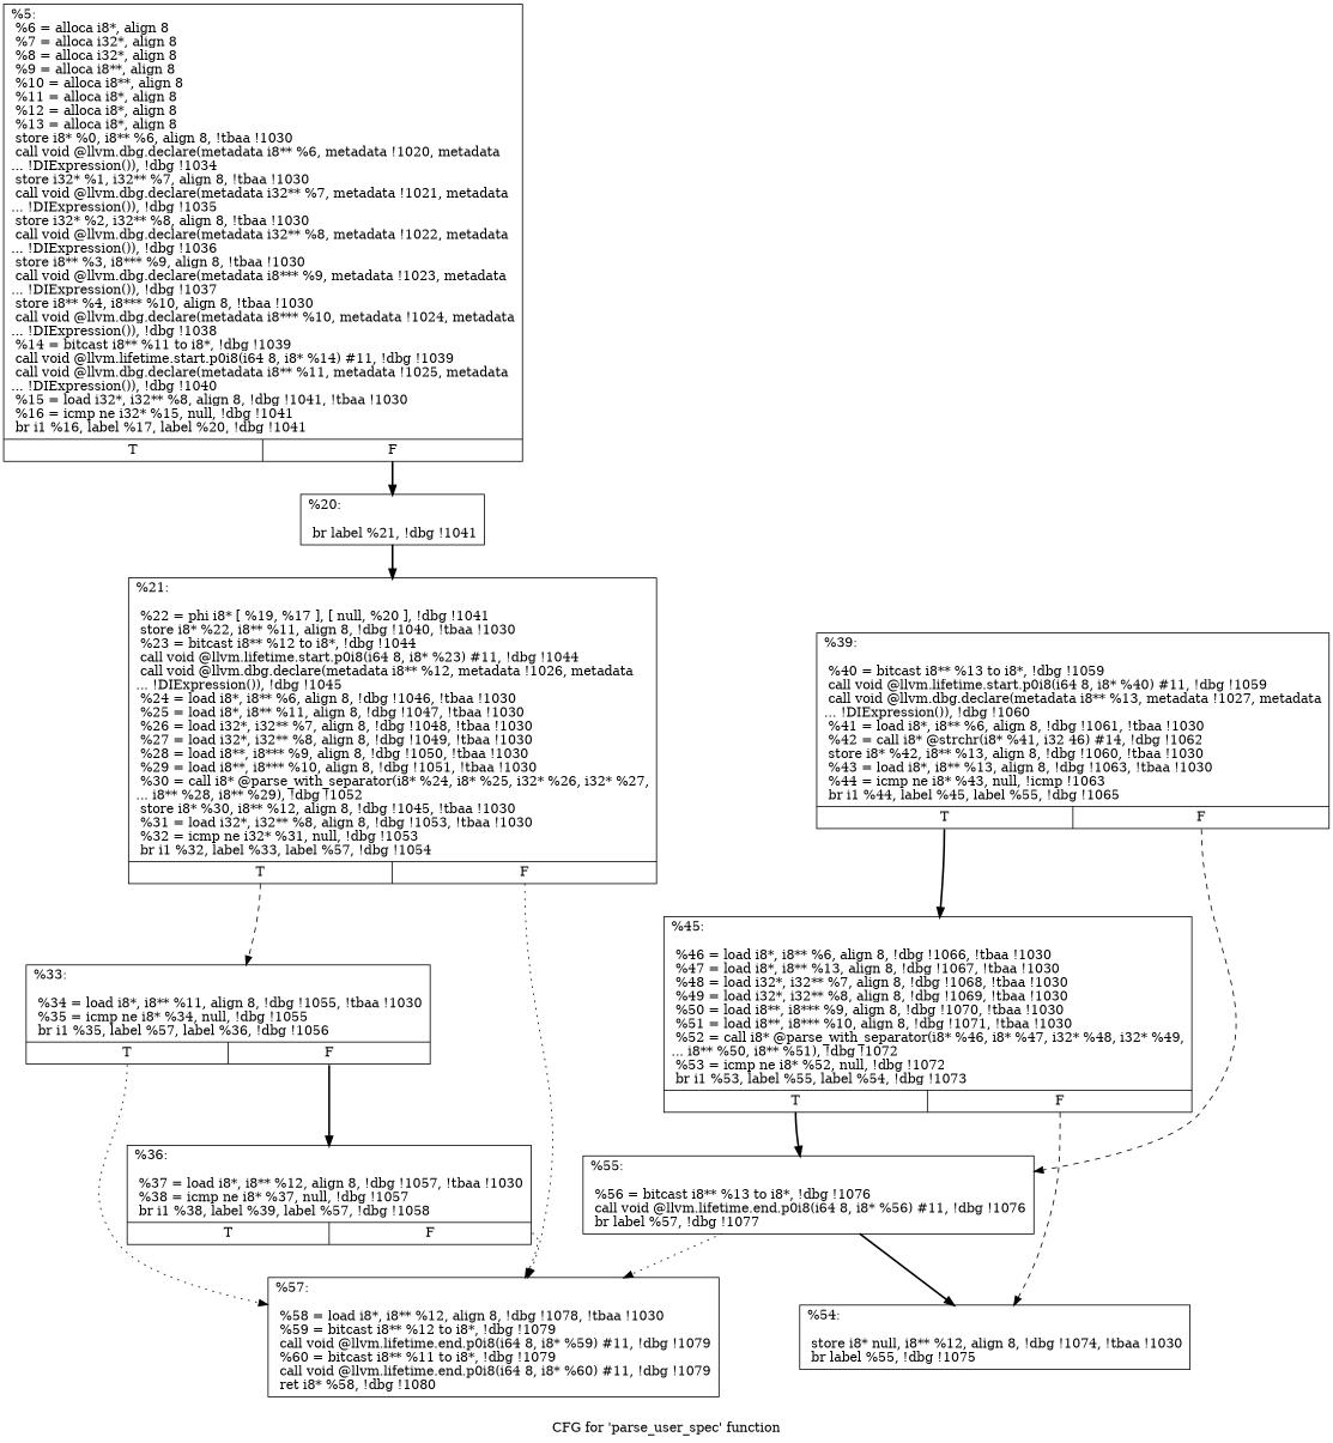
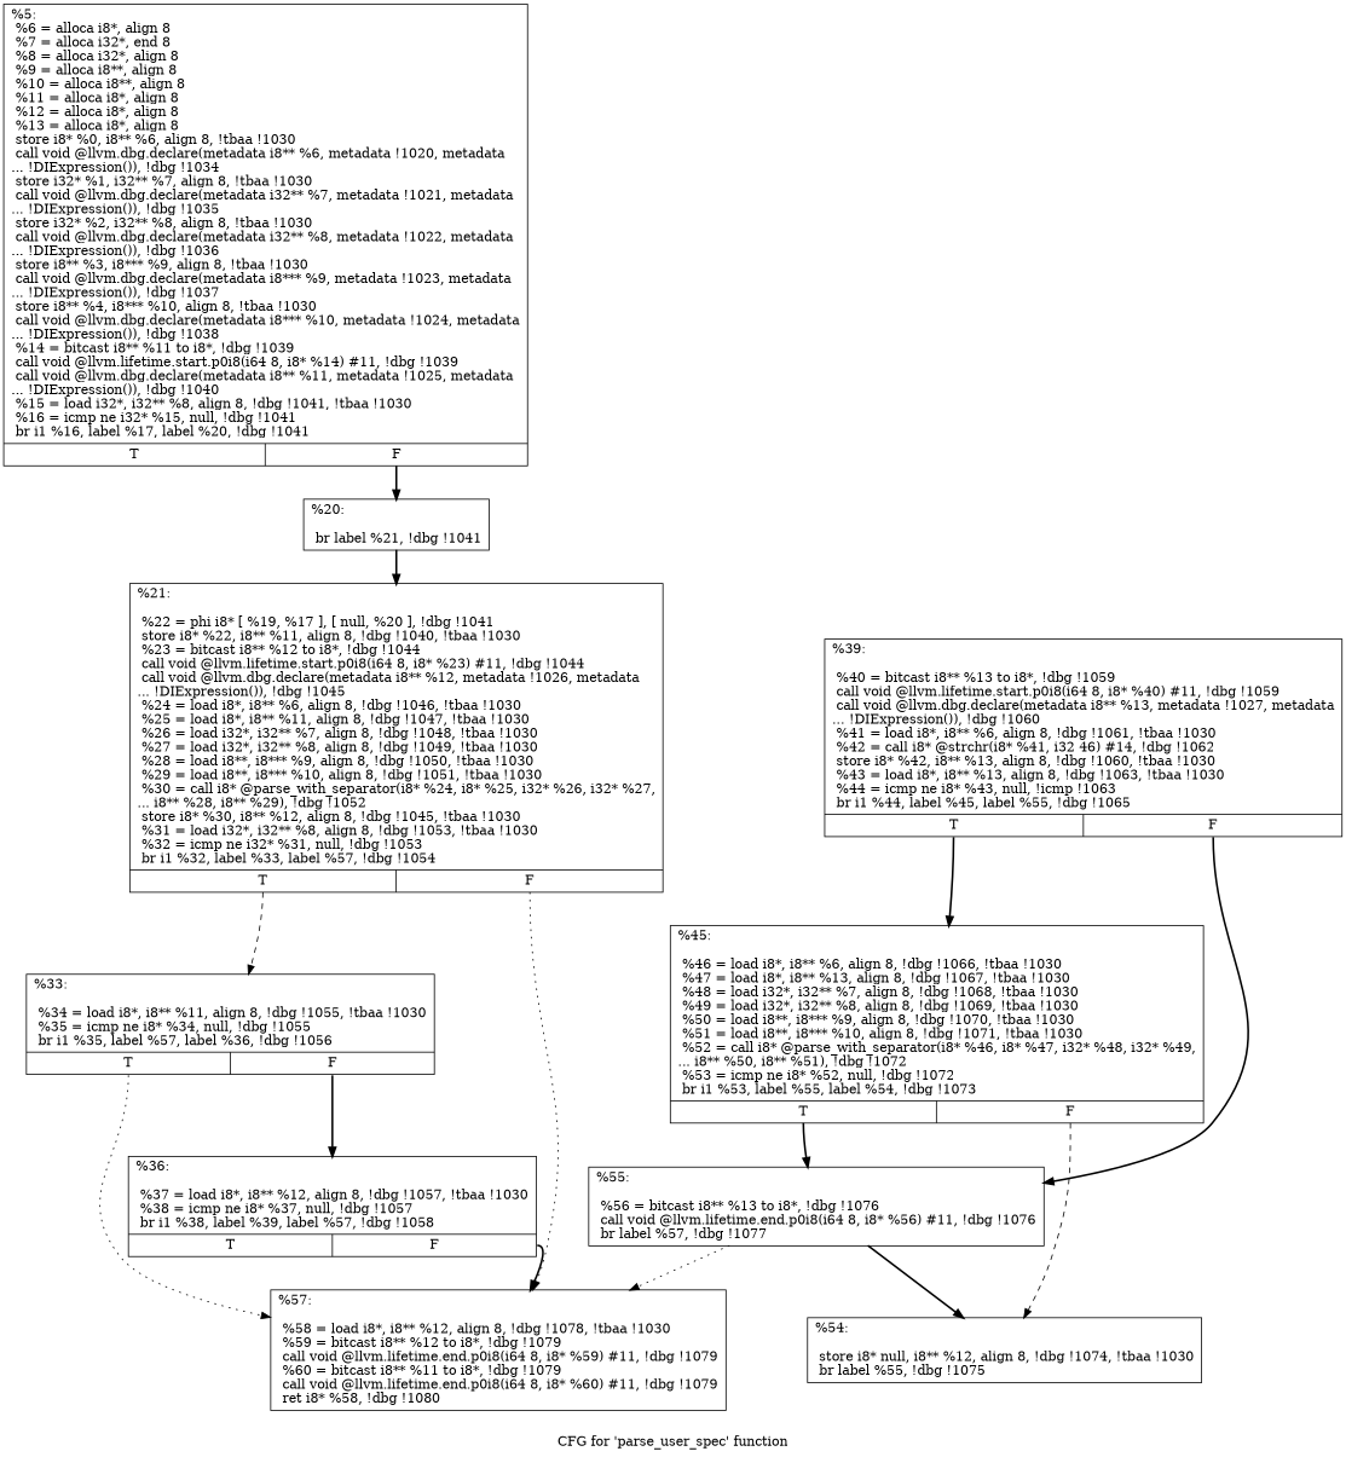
  digraph {
    label="CFG for 'parse_user_spec' function"
    node [shape=record]
    edge [style=bold tailport=s0]
-   n1 [label="{%5:\l  %6 = alloca i8*, align 8\l  %7 = alloca i32*, align 8\l  %8 = alloca i32*, align 8\l  %9 = alloca i8**, align 8\l  %10 = alloca i8**, align 8\l  %11 = alloca i8*, align 8\l  %12 = alloca i8*, align 8\l  %13 = alloca i8*, align 8\l  store i8* %0, i8** %6, align 8, !tbaa !1030\l  call void @llvm.dbg.declare(metadata i8** %6, metadata !1020, metadata\l... !DIExpression()), !dbg !1034\l  store i32* %1, i32** %7, align 8, !tbaa !1030\l  call void @llvm.dbg.declare(metadata i32** %7, metadata !1021, metadata\l... !DIExpression()), !dbg !1035\l  store i32* %2, i32** %8, align 8, !tbaa !1030\l  call void @llvm.dbg.declare(metadata i32** %8, metadata !1022, metadata\l... !DIExpression()), !dbg !1036\l  store i8** %3, i8*** %9, align 8, !tbaa !1030\l  call void @llvm.dbg.declare(metadata i8*** %9, metadata !1023, metadata\l... !DIExpression()), !dbg !1037\l  store i8** %4, i8*** %10, align 8, !tbaa !1030\l  call void @llvm.dbg.declare(metadata i8*** %10, metadata !1024, metadata\l... !DIExpression()), !dbg !1038\l  %14 = bitcast i8** %11 to i8*, !dbg !1039\l  call void @llvm.lifetime.start.p0i8(i64 8, i8* %14) #11, !dbg !1039\l  call void @llvm.dbg.declare(metadata i8** %11, metadata !1025, metadata\l... !DIExpression()), !dbg !1040\l  %15 = load i32*, i32** %8, align 8, !dbg !1041, !tbaa !1030\l  %16 = icmp ne i32* %15, null, !dbg !1041\l  br i1 %16, label %17, label %20, !dbg !1041\l|{<s0>T|<s1>F}}"]
+   n1 [label="{%5:\l  %6 = alloca i8*, align 8\l  %7 = alloca i32*, end 8\l  %8 = alloca i32*, align 8\l  %9 = alloca i8**, align 8\l  %10 = alloca i8**, align 8\l  %11 = alloca i8*, align 8\l  %12 = alloca i8*, align 8\l  %13 = alloca i8*, align 8\l  store i8* %0, i8** %6, align 8, !tbaa !1030\l  call void @llvm.dbg.declare(metadata i8** %6, metadata !1020, metadata\l... !DIExpression()), !dbg !1034\l  store i32* %1, i32** %7, align 8, !tbaa !1030\l  call void @llvm.dbg.declare(metadata i32** %7, metadata !1021, metadata\l... !DIExpression()), !dbg !1035\l  store i32* %2, i32** %8, align 8, !tbaa !1030\l  call void @llvm.dbg.declare(metadata i32** %8, metadata !1022, metadata\l... !DIExpression()), !dbg !1036\l  store i8** %3, i8*** %9, align 8, !tbaa !1030\l  call void @llvm.dbg.declare(metadata i8*** %9, metadata !1023, metadata\l... !DIExpression()), !dbg !1037\l  store i8** %4, i8*** %10, align 8, !tbaa !1030\l  call void @llvm.dbg.declare(metadata i8*** %10, metadata !1024, metadata\l... !DIExpression()), !dbg !1038\l  %14 = bitcast i8** %11 to i8*, !dbg !1039\l  call void @llvm.lifetime.start.p0i8(i64 8, i8* %14) #11, !dbg !1039\l  call void @llvm.dbg.declare(metadata i8** %11, metadata !1025, metadata\l... !DIExpression()), !dbg !1040\l  %15 = load i32*, i32** %8, align 8, !dbg !1041, !tbaa !1030\l  %16 = icmp ne i32* %15, null, !dbg !1041\l  br i1 %16, label %17, label %20, !dbg !1041\l|{<s0>T|<s1>F}}"]
    n2 [label="{%20:\l\l  br label %21, !dbg !1041\l}"]
    n3 [label="{%21:\l\l  %22 = phi i8* [ %19, %17 ], [ null, %20 ], !dbg !1041\l  store i8* %22, i8** %11, align 8, !dbg !1040, !tbaa !1030\l  %23 = bitcast i8** %12 to i8*, !dbg !1044\l  call void @llvm.lifetime.start.p0i8(i64 8, i8* %23) #11, !dbg !1044\l  call void @llvm.dbg.declare(metadata i8** %12, metadata !1026, metadata\l... !DIExpression()), !dbg !1045\l  %24 = load i8*, i8** %6, align 8, !dbg !1046, !tbaa !1030\l  %25 = load i8*, i8** %11, align 8, !dbg !1047, !tbaa !1030\l  %26 = load i32*, i32** %7, align 8, !dbg !1048, !tbaa !1030\l  %27 = load i32*, i32** %8, align 8, !dbg !1049, !tbaa !1030\l  %28 = load i8**, i8*** %9, align 8, !dbg !1050, !tbaa !1030\l  %29 = load i8**, i8*** %10, align 8, !dbg !1051, !tbaa !1030\l  %30 = call i8* @parse_with_separator(i8* %24, i8* %25, i32* %26, i32* %27,\l... i8** %28, i8** %29), !dbg !1052\l  store i8* %30, i8** %12, align 8, !dbg !1045, !tbaa !1030\l  %31 = load i32*, i32** %8, align 8, !dbg !1053, !tbaa !1030\l  %32 = icmp ne i32* %31, null, !dbg !1053\l  br i1 %32, label %33, label %57, !dbg !1054\l|{<s0>T|<s1>F}}"]
    n4 [label="{%33:\l\l  %34 = load i8*, i8** %11, align 8, !dbg !1055, !tbaa !1030\l  %35 = icmp ne i8* %34, null, !dbg !1055\l  br i1 %35, label %57, label %36, !dbg !1056\l|{<s0>T|<s1>F}}"]
    n5 [label="{%57:\l\l  %58 = load i8*, i8** %12, align 8, !dbg !1078, !tbaa !1030\l  %59 = bitcast i8** %12 to i8*, !dbg !1079\l  call void @llvm.lifetime.end.p0i8(i64 8, i8* %59) #11, !dbg !1079\l  %60 = bitcast i8** %11 to i8*, !dbg !1079\l  call void @llvm.lifetime.end.p0i8(i64 8, i8* %60) #11, !dbg !1079\l  ret i8* %58, !dbg !1080\l}"]
    n6 [label="{%36:\l\l  %37 = load i8*, i8** %12, align 8, !dbg !1057, !tbaa !1030\l  %38 = icmp ne i8* %37, null, !dbg !1057\l  br i1 %38, label %39, label %57, !dbg !1058\l|{<s0>T|<s1>F}}"]
    n7 [label="{%39:\l\l  %40 = bitcast i8** %13 to i8*, !dbg !1059\l  call void @llvm.lifetime.start.p0i8(i64 8, i8* %40) #11, !dbg !1059\l  call void @llvm.dbg.declare(metadata i8** %13, metadata !1027, metadata\l... !DIExpression()), !dbg !1060\l  %41 = load i8*, i8** %6, align 8, !dbg !1061, !tbaa !1030\l  %42 = call i8* @strchr(i8* %41, i32 46) #14, !dbg !1062\l  store i8* %42, i8** %13, align 8, !dbg !1060, !tbaa !1030\l  %43 = load i8*, i8** %13, align 8, !dbg !1063, !tbaa !1030\l  %44 = icmp ne i8* %43, null, !icmp !1063\l  br i1 %44, label %45, label %55, !dbg !1065\l|{<s0>T|<s1>F}}"]
    n8 [label="{%45:\l\l  %46 = load i8*, i8** %6, align 8, !dbg !1066, !tbaa !1030\l  %47 = load i8*, i8** %13, align 8, !dbg !1067, !tbaa !1030\l  %48 = load i32*, i32** %7, align 8, !dbg !1068, !tbaa !1030\l  %49 = load i32*, i32** %8, align 8, !dbg !1069, !tbaa !1030\l  %50 = load i8**, i8*** %9, align 8, !dbg !1070, !tbaa !1030\l  %51 = load i8**, i8*** %10, align 8, !dbg !1071, !tbaa !1030\l  %52 = call i8* @parse_with_separator(i8* %46, i8* %47, i32* %48, i32* %49,\l... i8** %50, i8** %51), !dbg !1072\l  %53 = icmp ne i8* %52, null, !dbg !1072\l  br i1 %53, label %55, label %54, !dbg !1073\l|{<s0>T|<s1>F}}"]
    n9 [label="{%55:\l\l  %56 = bitcast i8** %13 to i8*, !dbg !1076\l  call void @llvm.lifetime.end.p0i8(i64 8, i8* %56) #11, !dbg !1076\l  br label %57, !dbg !1077\l}"]
    n10 [label="{%54:\l\l  store i8* null, i8** %12, align 8, !dbg !1074, !tbaa !1030\l  br label %55, !dbg !1075\l}"]
    n1 -> n2 [tailport=s1]
    n2 -> n3
    n3 -> n4 [style=dashed]
    n3 -> n5 [style=dotted tailport=s1]
    n4 -> n5 [style=dotted]
    n4 -> n6 [tailport=s1]
-   n6 -> n5 [style=dotted tailport=s1]
+   n6 -> n5 [tailport=s1]
    n7 -> n8
-   n7 -> n9 [style=dashed tailport=s1]
+   n7 -> n9 [tailport=s1]
    n8 -> n9
    n8 -> n10 [style=dashed tailport=s1]
    n9 -> n5 [style=dotted]
    n9 -> n10
  }
